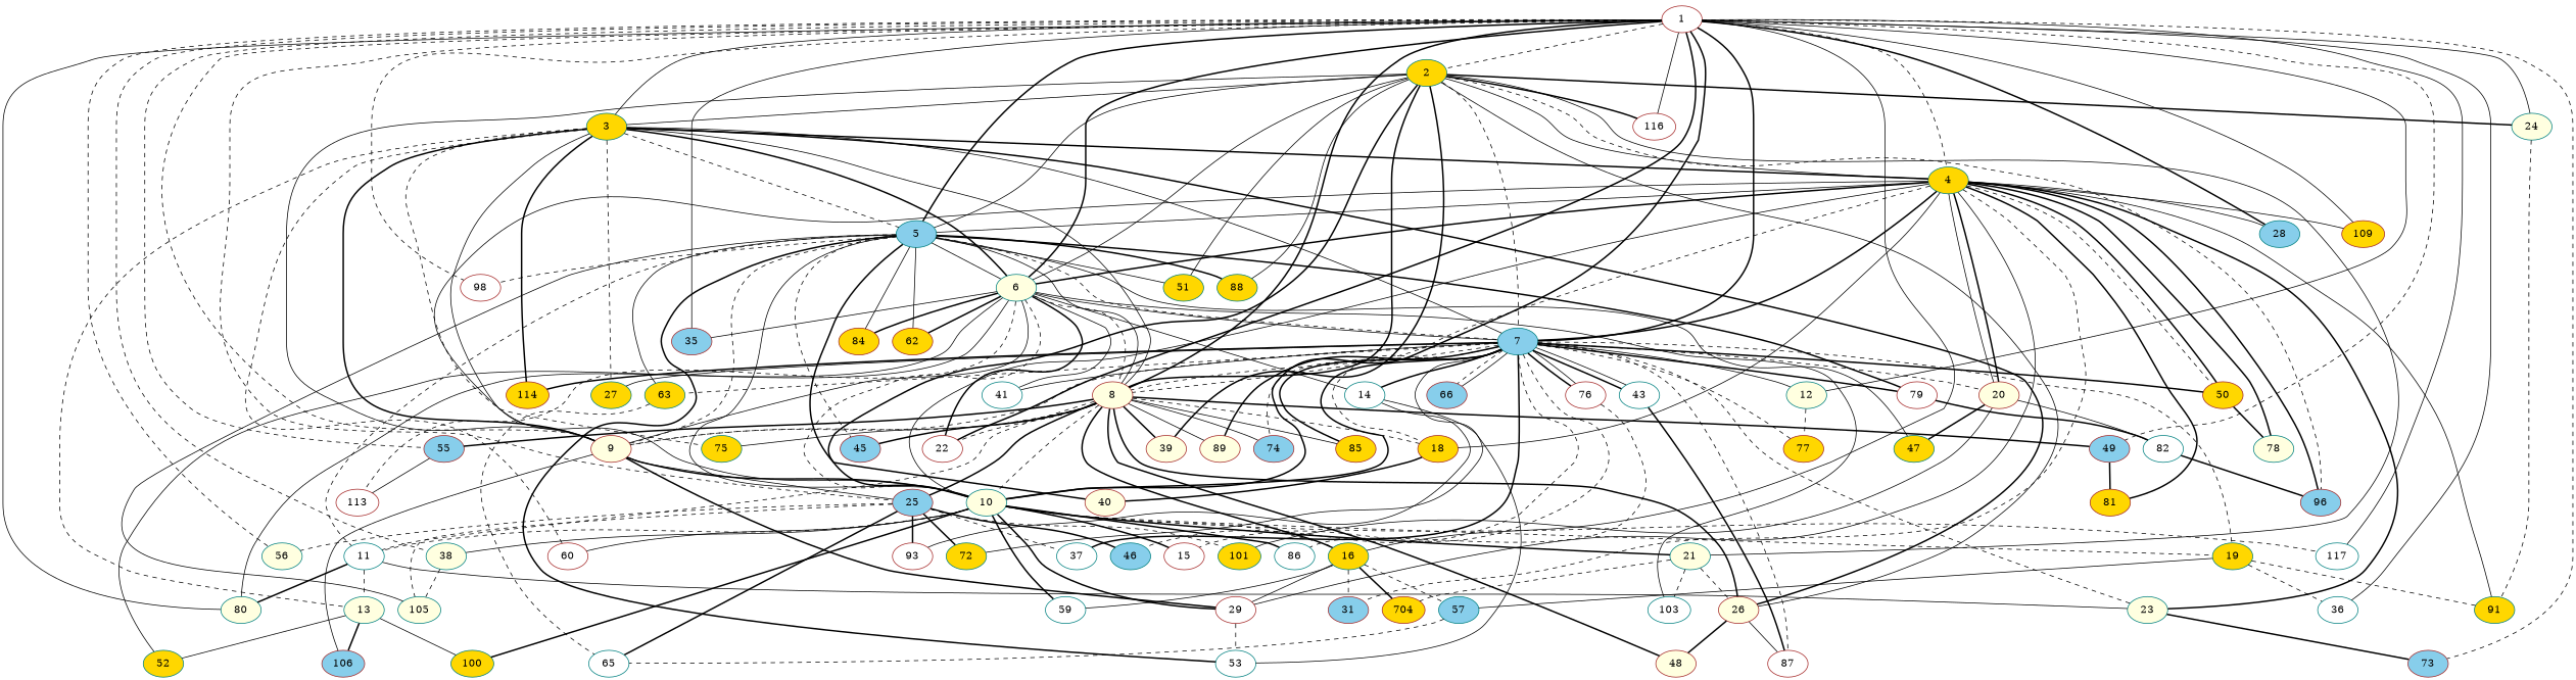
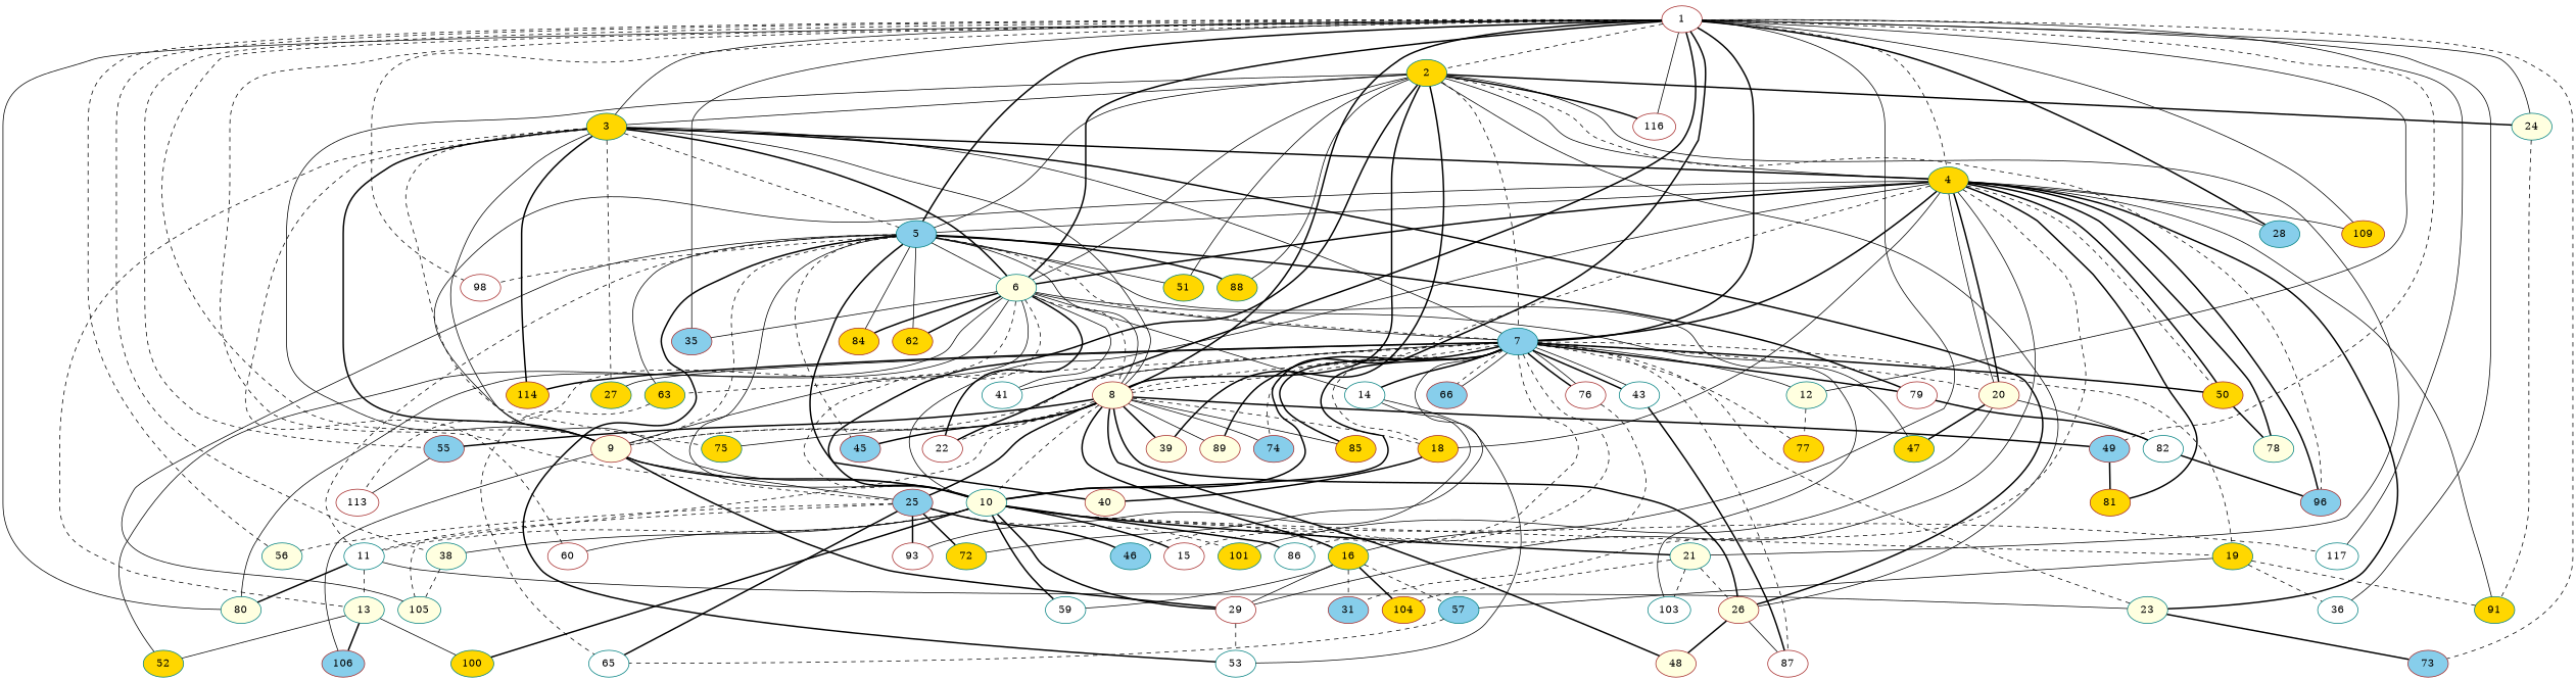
  graph {
    node [color=teal fillcolor=gold style=filled]
    edge [style=solid]
    1 [color=brown fillcolor=white super="+99"]
    2 [super="+110"]
    3 [super="+108"]
    4 [super="+95"]
    5 [fillcolor=skyblue super="+90"]
    6 [fillcolor=lightyellow super="+112"]
    7 [fillcolor=skyblue super="+67"]
    8 [color=brown fillcolor=lightyellow super="+17"]
    9 [color=brown fillcolor=lightyellow super="+69"]
    10 [fillcolor=lightyellow super="+42"]
    12 [fillcolor=lightyellow]
    16 [super="+44"]
    22 [color=brown fillcolor=white]
    24 [fillcolor=lightyellow]
    25 [color=brown fillcolor=skyblue super="+54"]
    28 [fillcolor=skyblue]
    35 [color=brown fillcolor=skyblue]
    36 [fillcolor=white]
    38 [fillcolor=lightyellow]
    49 [color=brown fillcolor=skyblue]
    55 [color=brown fillcolor=skyblue super="+83"]
    56 [fillcolor=lightyellow]
    73 [color=brown fillcolor=skyblue]
    80 [fillcolor=lightyellow]
    98 [color=brown fillcolor=white]
    109 [color=brown]
    116 [color=brown fillcolor=white]
    117 [fillcolor=white]
    21 [fillcolor=lightyellow super="+68"]
    26 [color=brown fillcolor=lightyellow super="+58"]
    39 [color=brown fillcolor=lightyellow]
    51
    88
    96 [color=brown fillcolor=skyblue super="+97"]
    13 [fillcolor=lightyellow super="+32"]
    27
    60 [color=brown fillcolor=white]
    75
    114 [color=brown]
    18 [color=brown super="+34"]
    20 [color=brown fillcolor=lightyellow super="+71"]
    23 [fillcolor=lightyellow super="+102"]
    29 [color=brown fillcolor=white super="+64"]
    31 [color=brown fillcolor=skyblue]
    50 [color=brown super="+61"]
    78 [fillcolor=lightyellow]
    81 [color=brown]
    91 [super="+92"]
    11 [fillcolor=white super="+70"]
    40 [color=brown fillcolor=lightyellow]
    45 [color=brown fillcolor=skyblue]
    47
    53 [fillcolor=white super="+115"]
    62 [color=brown]
    63
    79 [color=brown fillcolor=white]
    84 [color=brown]
    105 [fillcolor=lightyellow super="+107"]
    14 [fillcolor=white super="+33"]
    41 [fillcolor=white]
    52
    103 [fillcolor=white]
    113 [color=brown fillcolor=white]
    15 [color=brown fillcolor=white]
    19
-   37 [fillcolor=white]
    43 [fillcolor=white]
    46 [fillcolor=skyblue]
    66 [color=brown fillcolor=skyblue]
    72
    74 [color=brown fillcolor=skyblue]
    76 [color=brown fillcolor=white]
    77 [color=brown]
    85 [color=brown]
    87 [color=brown fillcolor=white super="+94"]
    89 [color=brown fillcolor=lightyellow]
    48 [color=brown fillcolor=lightyellow]
    106 [color=brown fillcolor=skyblue]
    59 [fillcolor=white]
    86 [fillcolor=white]
    100
    57 [fillcolor=skyblue]
-   104 [color=brown label=704]
+   104 [color=brown]
    93 [color=brown fillcolor=white]
    101
    65 [fillcolor=white super="+111"]
    82 [fillcolor=white]
    1 -- 2 [style=dashed]
    1 -- 3
    1 -- 4 [style=dashed weight=2]
    1 -- 5 [style=bold]
    1 -- 6 [style=bold]
    1 -- 7 [style=bold]
    1 -- 8 [style=bold]
    1 -- 9 [style=dashed]
    1 -- 10 [style=bold]
    1 -- 12
    1 -- 16
    1 -- 22 [style=bold]
    1 -- 24
    1 -- 25 [style=dashed]
    1 -- 28 [style=bold]
    1 -- 35
    1 -- 36
    1 -- 38 [style=dashed]
    1 -- 49 [style=dashed]
    1 -- 55 [style=dashed]
    1 -- 56 [style=dashed]
    1 -- 73 [style=dashed]
    1 -- 80
    1 -- 98 [style=dashed]
    1 -- 109
    1 -- 116
    1 -- 117
    2 -- 3
    2 -- 4
    2 -- 5 [weight=2]
    2 -- 6
    2 -- 7 [style=dashed]
    2 -- 8 [style=bold]
    2 -- 9
    2 -- 10 [style=bold]
    2 -- 24 [style=bold]
    2 -- 116 [style=bold]
    2 -- 21
    2 -- 26
    2 -- 39 [style=bold]
    2 -- 51
    2 -- 88
    2 -- 96 [style=dashed]
    3 -- 4 [style=bold]
    3 -- 5 [style=dashed]
    3 -- 6 [style=bold]
    3 -- 7
    3 -- 8
    3 -- 9 [style=bold]
    3 -- 10
    3 -- 26 [style=bold]
    3 -- 13 [style=dashed weight=3]
    3 -- 27 [style=dashed]
    3 -- 60 [style=dashed]
    3 -- 75 [style=dashed]
    3 -- 114 [style=bold]
    4 -- 5
    4 -- 6 [style=bold]
    4 -- 7 [style=bold weight=2]
    4 -- 8 [style=dashed]
    4 -- 9
    4 -- 10
    4 -- 28
    4 -- 109
    4 -- 96 [style=bold]
    4 -- 18
    4 -- 20
    4 -- 20 [style=bold]
    4 -- 23 [style=bold]
    4 -- 29
    4 -- 31 [style=dashed]
    4 -- 50 [style=dashed]
    4 -- 50 [style=bold]
    4 -- 78 [style=bold]
    4 -- 81 [style=bold]
    4 -- 91
    5 -- 6
    5 -- 7 [style=dashed]
    5 -- 8 [weight=2]
    5 -- 9 [style=dashed]
    5 -- 10
    5 -- 98 [style=dashed]
    5 -- 51
    5 -- 88 [style=bold]
    5 -- 11 [style=dashed]
    5 -- 40 [style=bold]
    5 -- 45 [style=dashed]
    5 -- 47
    5 -- 53 [style=bold]
    5 -- 62
    5 -- 63
    5 -- 79 [style=bold]
    5 -- 84
    5 -- 105
    6 -- 7
    6 -- 8 [style=dashed]
    6 -- 9
    6 -- 10 [style=dashed]
    6 -- 22 [style=bold]
    6 -- 35
    6 -- 80
    6 -- 62 [style=bold]
    6 -- 84 [style=bold]
    6 -- 14
    6 -- 41
    6 -- 52
    6 -- 103
    6 -- 113 [style=dashed]
    7 -- 8 [style=dashed weight=2]
    7 -- 9 [style=dashed]
    7 -- 10 [style=bold]
    7 -- 12
    7 -- 27
    7 -- 114 [style=bold]
    7 -- 18 [style=dashed]
    7 -- 20 [style=dashed]
    7 -- 23 [style=dashed]
    7 -- 50 [style=bold]
    7 -- 63 [style=dashed]
    7 -- 79 [style=bold]
    7 -- 14 [style=bold weight=2]
    7 -- 41
    7 -- 15 [style=dashed]
    7 -- 19 [style=dashed]
-   7 -- 37 [style=bold]
    7 -- 43 [style=bold]
    7 -- 43
    7 -- 46 [style=dashed]
    7 -- 66 [style=dashed]
    7 -- 66
    7 -- 72
    7 -- 74 [style=dashed]
    7 -- 76 [style=bold]
    7 -- 76
    7 -- 77 [style=dashed]
    7 -- 85 [style=bold]
    7 -- 87 [style=dashed]
    7 -- 89 [style=bold]
    8 -- 9 [style=dashed]
    8 -- 10 [style=dashed]
    8 -- 16 [style=bold]
    8 -- 22 [style=dashed]
    8 -- 25 [style=bold]
    8 -- 49 [style=bold]
    8 -- 55 [style=bold weight=2]
    8 -- 26 [style=bold]
    8 -- 39 [style=bold]
    8 -- 75
    8 -- 18 [style=dashed]
    8 -- 11 [style=dashed]
    8 -- 45 [style=bold]
    8 -- 74
    8 -- 85
    8 -- 89
    8 -- 48 [style=bold]
    9 -- 10 [style=bold weight=2]
    9 -- 25
    9 -- 29 [style=bold]
    9 -- 106
    10 -- 16 [style=dashed]
    10 -- 38
    10 -- 117 [style=dashed]
    10 -- 21 [style=bold]
    10 -- 60
    10 -- 29 [style=bold]
    10 -- 11 [style=dashed]
    10 -- 15 [style=bold]
    10 -- 19 [style=dashed]
    10 -- 59 [style=bold]
    10 -- 86 [style=bold]
    10 -- 100 [style=bold]
    12 -- 77 [style=dashed]
    16 -- 29
    16 -- 31 [style=dashed]
    16 -- 59
    16 -- 57 [style=dashed]
    16 -- 104 [style=bold]
    24 -- 91 [style=dashed]
    25 -- 56 [style=dashed]
    25 -- 105 [style=dashed]
-   25 -- 37 [style=dashed]
    25 -- 46 [style=bold]
    25 -- 72 [style=bold]
    25 -- 93 [style=bold]
    25 -- 101 [style=dashed]
    25 -- 65 [style=bold]
    38 -- 105 [style=dashed]
    49 -- 81 [style=bold]
    55 -- 113
    21 -- 26 [style=dashed]
    21 -- 103 [style=dashed]
    21 -- 104 [style=dashed]
    26 -- 87
    26 -- 48 [style=bold]
    13 -- 52
    13 -- 106 [style=bold]
    13 -- 100
    18 -- 40 [style=bold]
    20 -- 47 [style=bold]
    20 -- 101
    20 -- 82
    23 -- 73 [style=bold]
    29 -- 53 [style=dashed]
    50 -- 78 [style=bold]
    11 -- 80 [style=bold]
    11 -- 13 [style=dashed]
    11 -- 23
    63 -- 65 [style=dashed]
    79 -- 82 [style=bold]
    14 -- 53
    14 -- 93
    19 -- 36 [style=dashed]
    19 -- 91 [style=dashed]
    19 -- 57
    43 -- 87 [style=bold]
    76 -- 86 [style=dashed]
    57 -- 65 [style=dashed]
    82 -- 96 [style=bold]
  }
